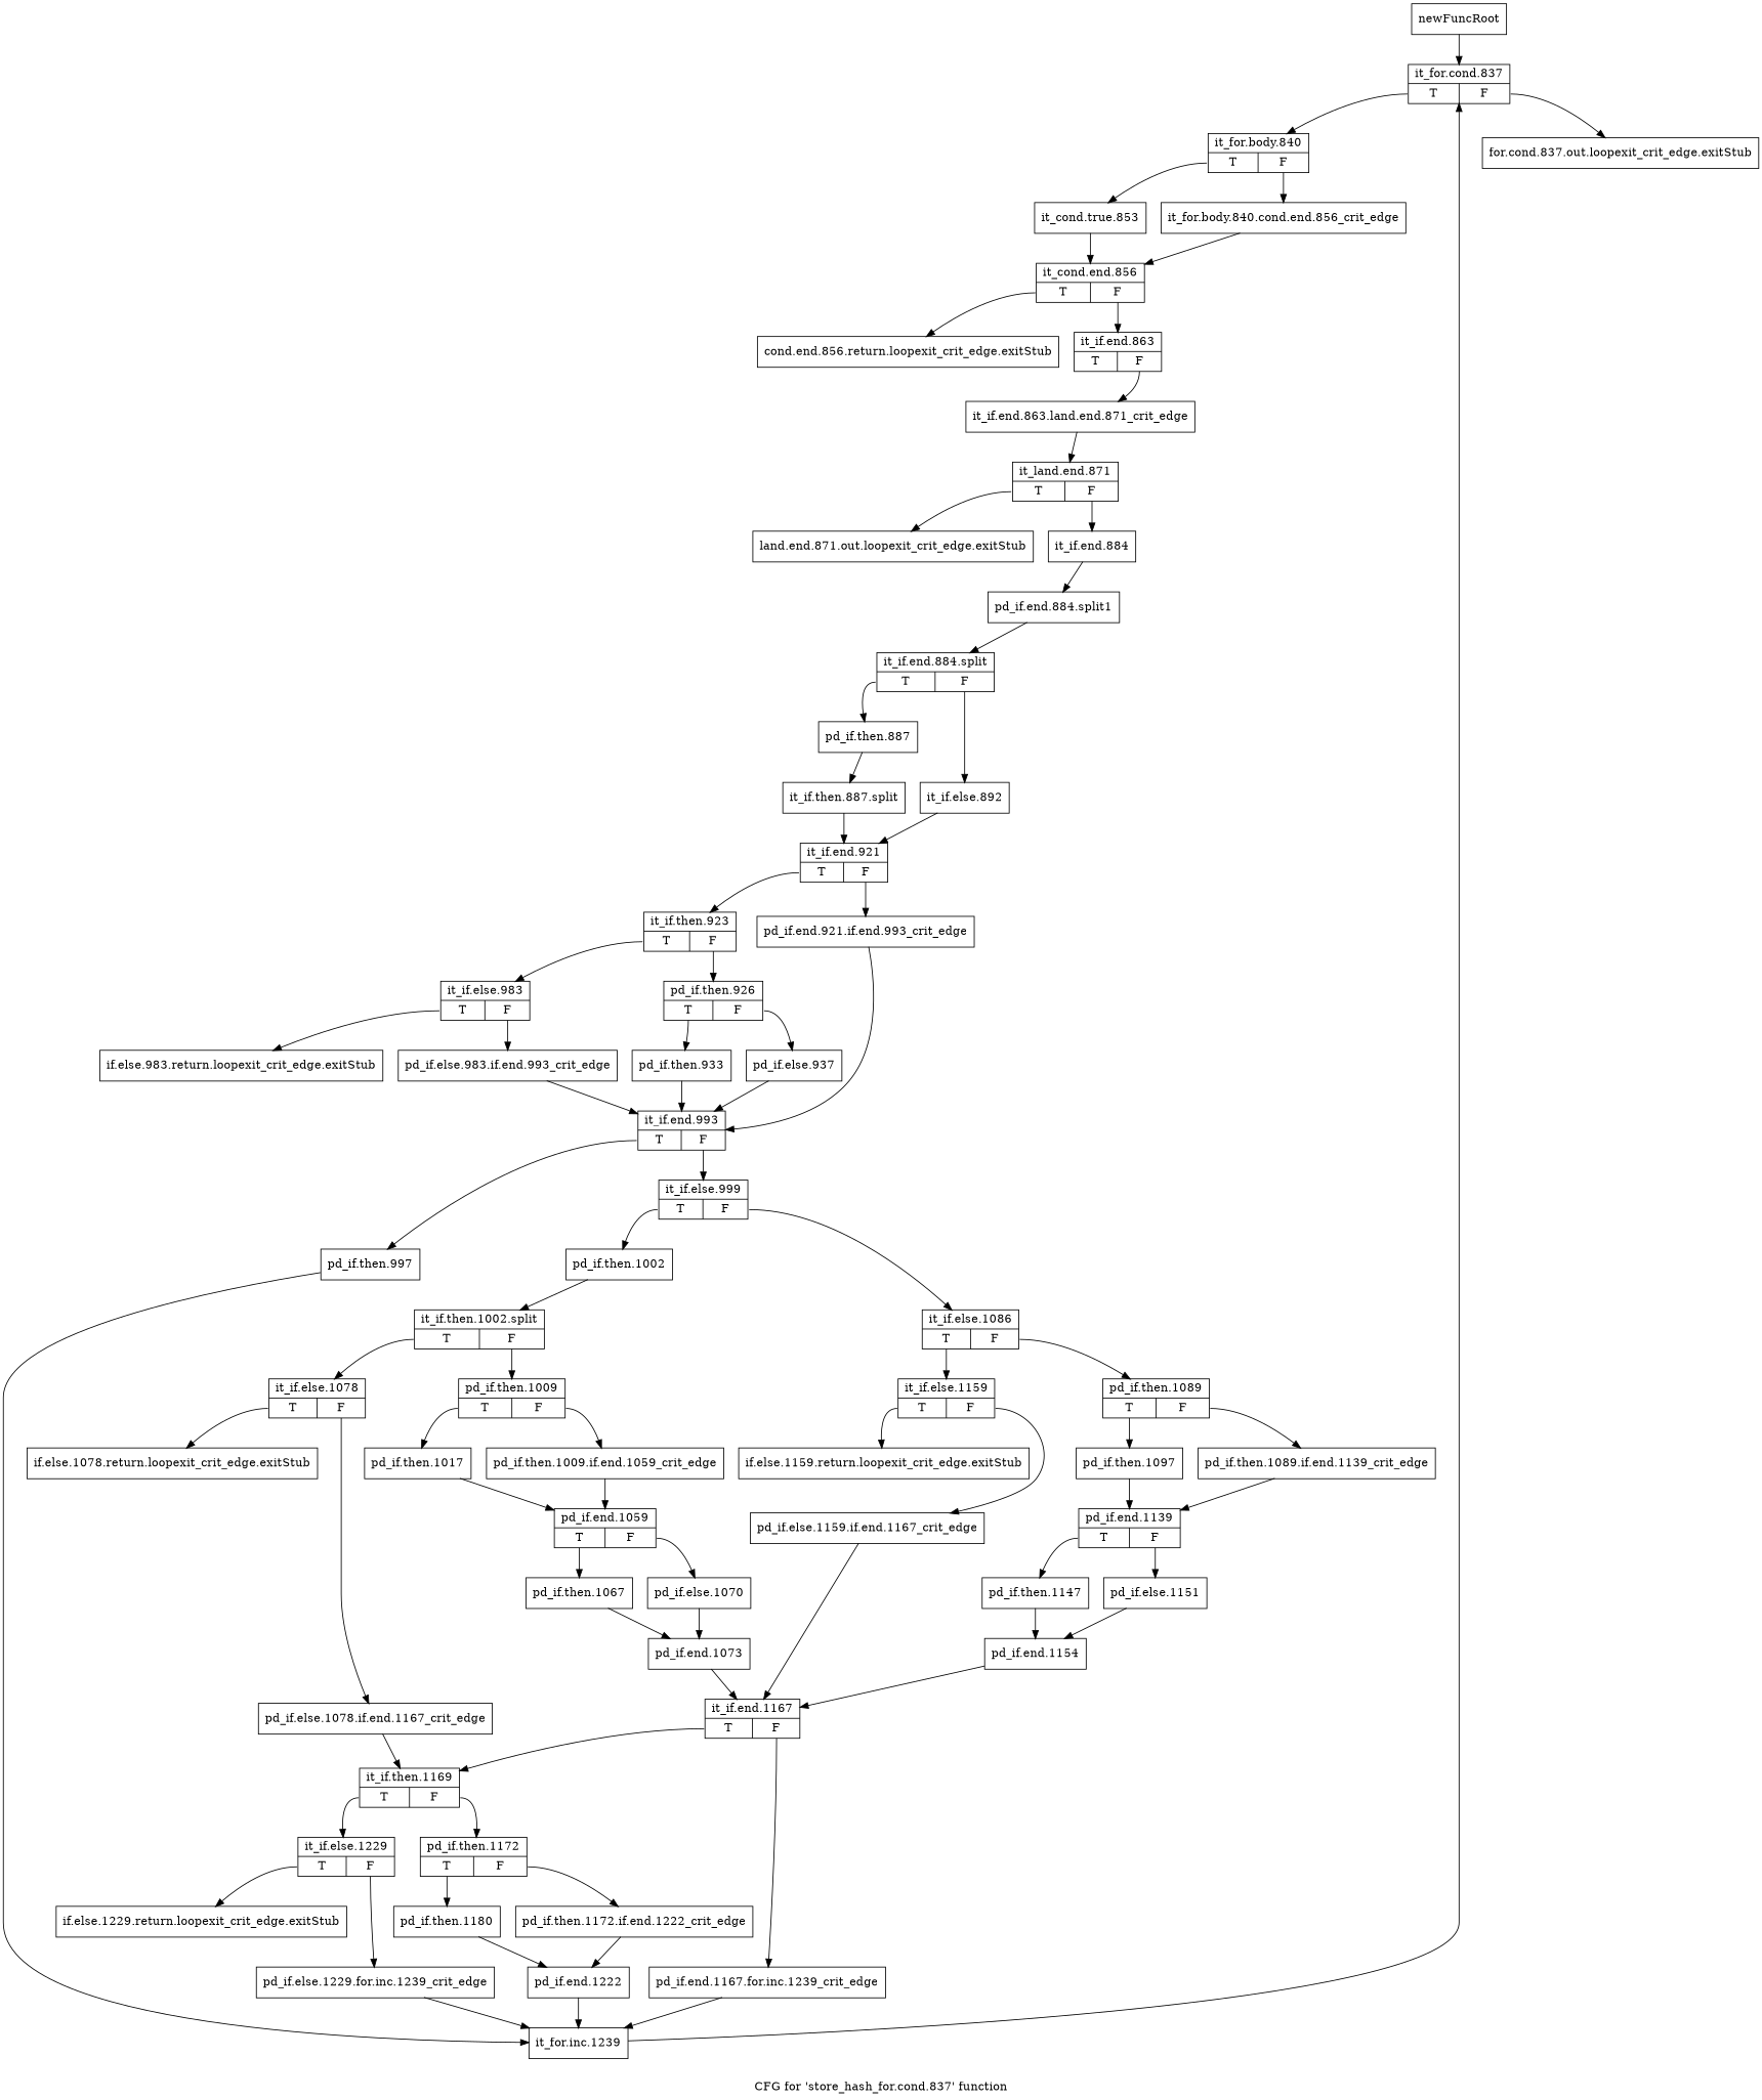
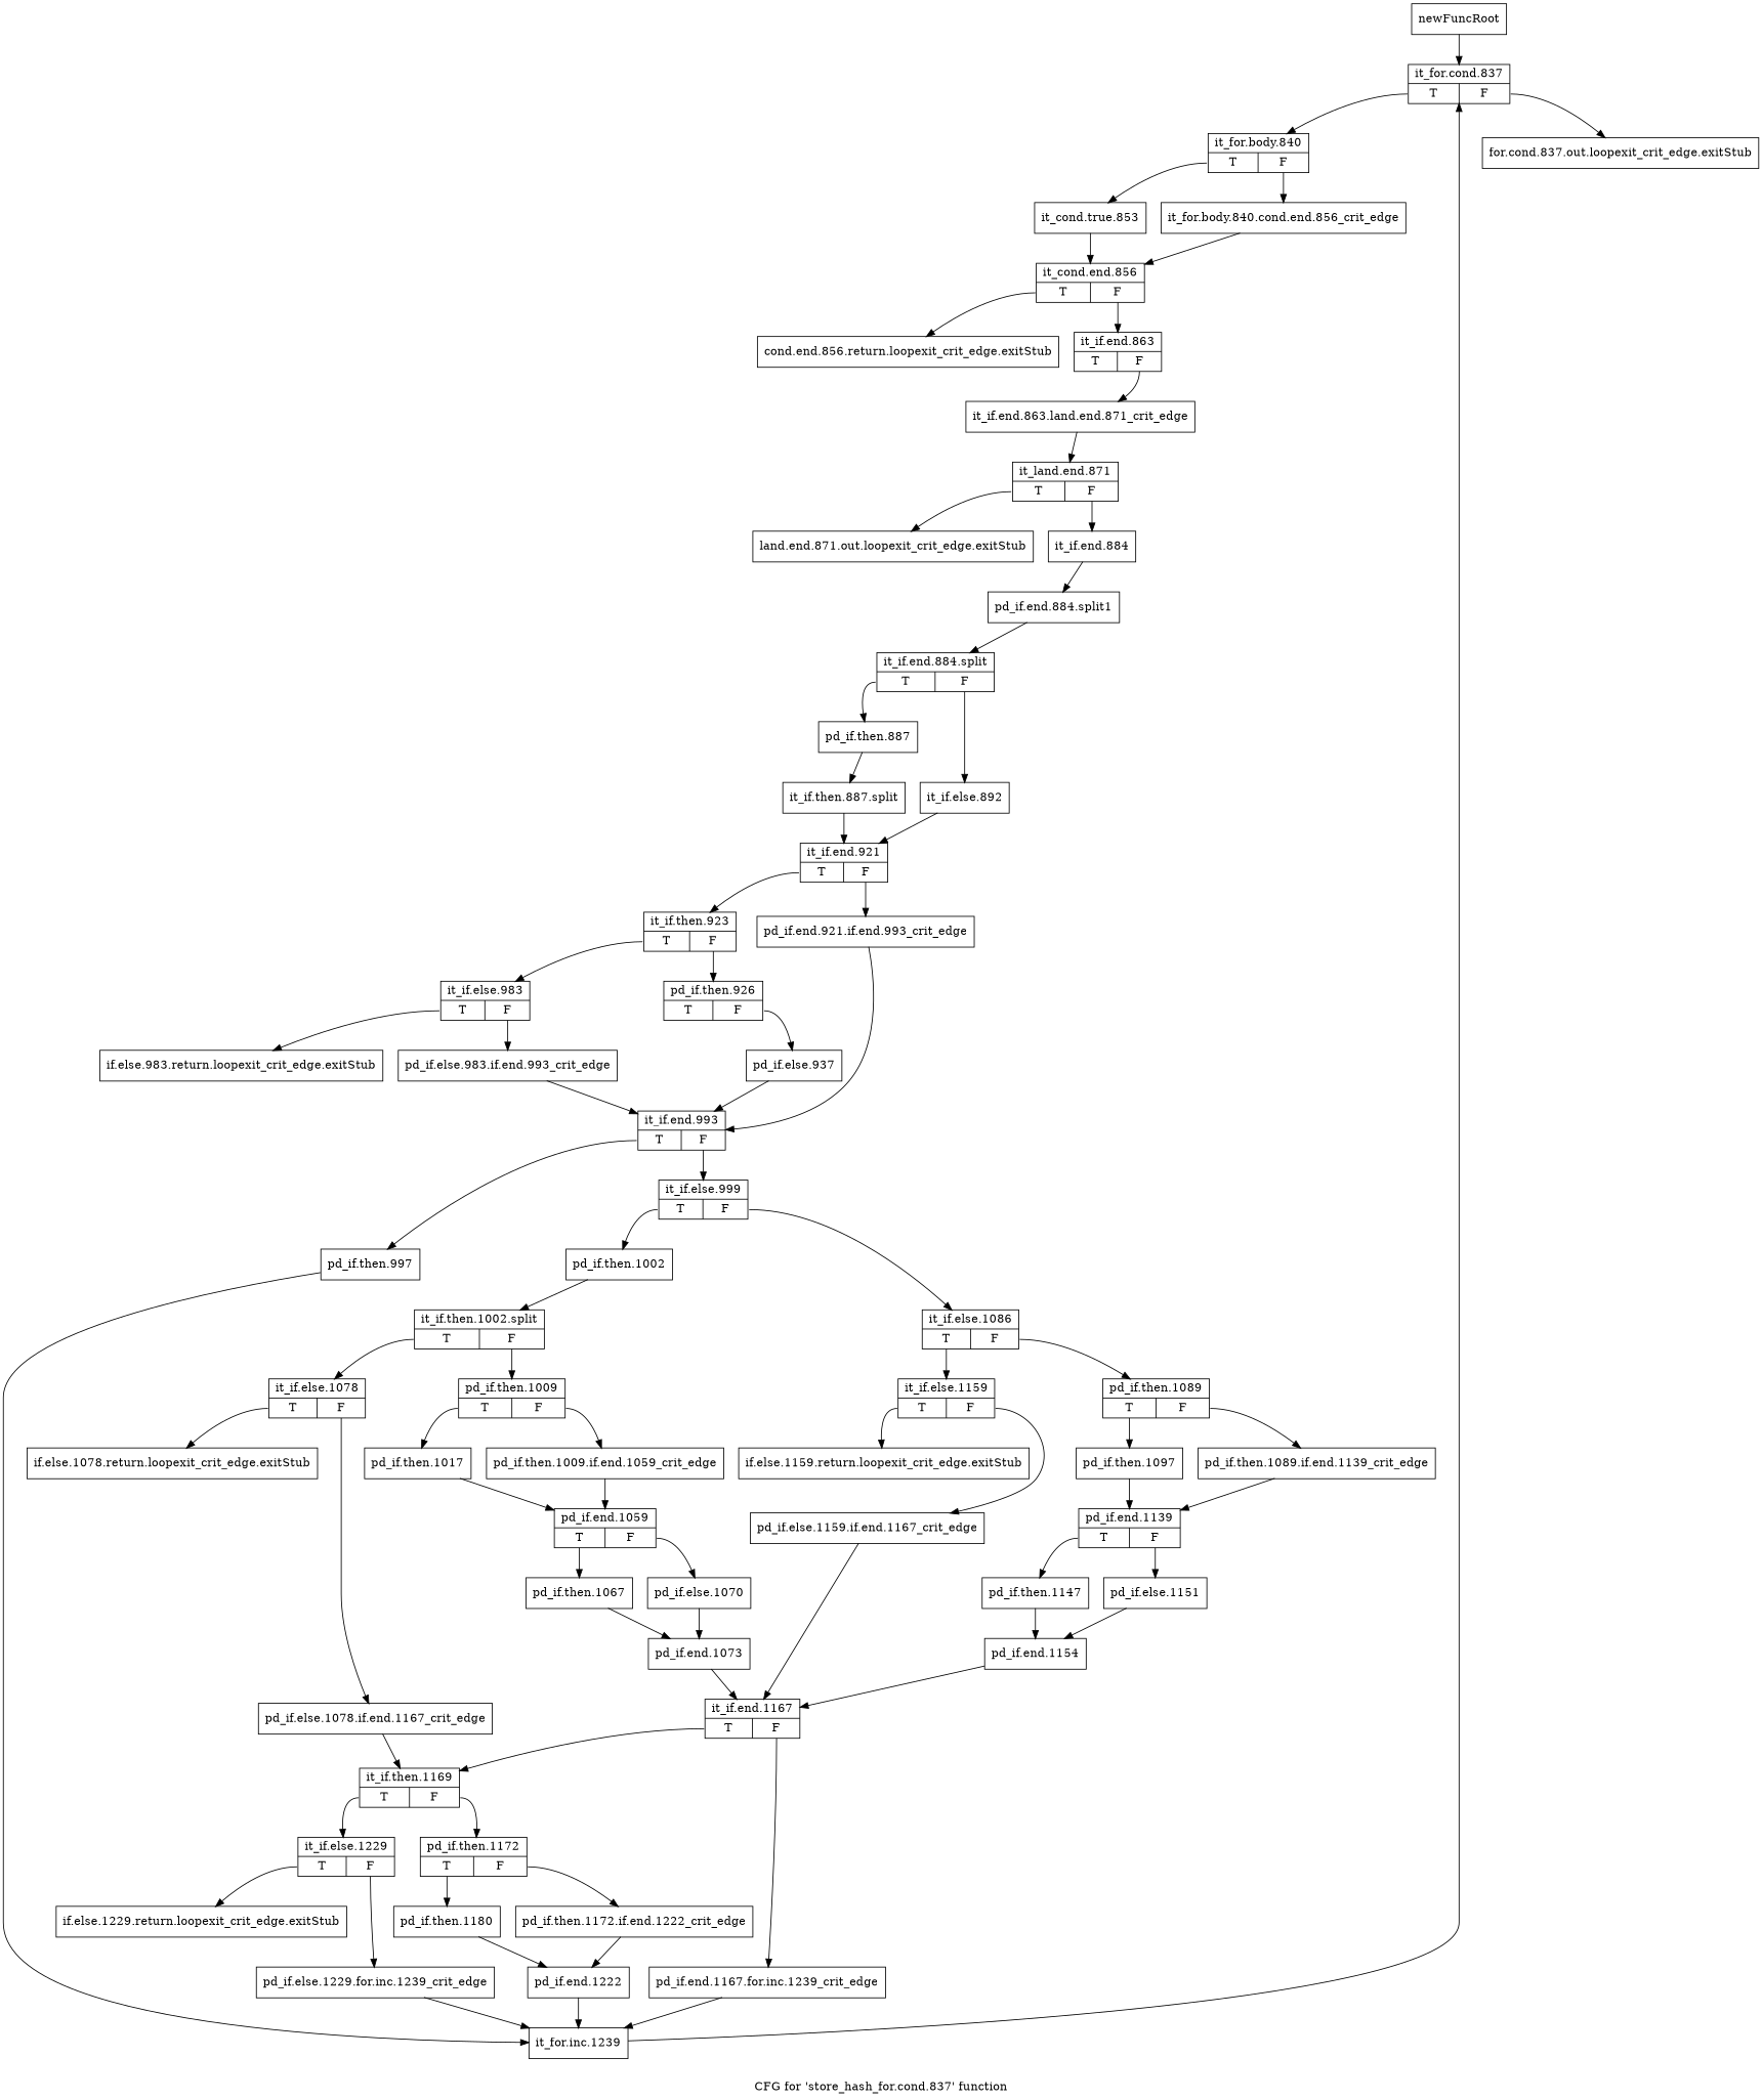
  digraph {
    label="CFG for 'store_hash_for.cond.837' function"
    node [shape=record]
    n1 [label="{newFuncRoot}"]
    n2 [label="{it_for.cond.837|{<s0>T|<s1>F}}"]
    n3 [label="{for.cond.837.out.loopexit_crit_edge.exitStub}"]
    n4 [label="{it_for.body.840|{<s0>T|<s1>F}}"]
    n5 [label="{it_cond.true.853}"]
    n6 [label="{it_for.body.840.cond.end.856_crit_edge}"]
    n7 [label="{cond.end.856.return.loopexit_crit_edge.exitStub}"]
    n8 [label="{land.end.871.out.loopexit_crit_edge.exitStub}"]
    n9 [label="{if.else.983.return.loopexit_crit_edge.exitStub}"]
    n10 [label="{if.else.1159.return.loopexit_crit_edge.exitStub}"]
    n11 [label="{if.else.1078.return.loopexit_crit_edge.exitStub}"]
    n12 [label="{if.else.1229.return.loopexit_crit_edge.exitStub}"]
    n13 [label="{it_cond.end.856|{<s0>T|<s1>F}}"]
    n14 [label="{it_if.end.863|{<s0>T|<s1>F}}"]
    n15 [label="{it_if.end.863.land.end.871_crit_edge}"]
    n16 [label="{it_land.end.871|{<s0>T|<s1>F}}"]
    n17 [label="{it_if.end.884}"]
    n18 [label="{pd_if.end.884.split1}"]
    n19 [label="{it_if.end.884.split|{<s0>T|<s1>F}}"]
    n20 [label="{pd_if.then.887}"]
    n21 [label="{it_if.else.892}"]
    n22 [label="{it_if.then.887.split}"]
    n23 [label="{it_if.end.921|{<s0>T|<s1>F}}"]
    n24 [label="{it_if.then.923|{<s0>T|<s1>F}}"]
    n25 [label="{pd_if.end.921.if.end.993_crit_edge}"]
    n26 [label="{it_if.else.983|{<s0>T|<s1>F}}"]
    n27 [label="{pd_if.then.926|{<s0>T|<s1>F}}"]
    n28 [label="{it_if.end.993|{<s0>T|<s1>F}}"]
    n29 [label="{pd_if.else.983.if.end.993_crit_edge}"]
-   n30 [label="{pd_if.then.933}"]
    n31 [label="{pd_if.else.937}"]
    n32 [label="{pd_if.then.997}"]
    n33 [label="{it_if.else.999|{<s0>T|<s1>F}}"]
    n34 [label="{it_for.inc.1239}"]
    n35 [label="{pd_if.then.1002}"]
    n36 [label="{it_if.else.1086|{<s0>T|<s1>F}}"]
    n37 [label="{it_if.then.1002.split|{<s0>T|<s1>F}}"]
    n38 [label="{it_if.else.1159|{<s0>T|<s1>F}}"]
    n39 [label="{pd_if.then.1089|{<s0>T|<s1>F}}"]
    n40 [label="{it_if.else.1078|{<s0>T|<s1>F}}"]
    n41 [label="{pd_if.then.1009|{<s0>T|<s1>F}}"]
    n42 [label="{pd_if.else.1159.if.end.1167_crit_edge}"]
    n43 [label="{pd_if.then.1097}"]
    n44 [label="{pd_if.then.1089.if.end.1139_crit_edge}"]
    n45 [label="{it_if.end.1167|{<s0>T|<s1>F}}"]
    n46 [label="{pd_if.end.1139|{<s0>T|<s1>F}}"]
    n47 [label="{pd_if.then.1147}"]
    n48 [label="{pd_if.else.1151}"]
    n49 [label="{pd_if.end.1154}"]
    n50 [label="{it_if.then.1169|{<s0>T|<s1>F}}"]
    n51 [label="{pd_if.end.1167.for.inc.1239_crit_edge}"]
    n52 [label="{it_if.else.1229|{<s0>T|<s1>F}}"]
    n53 [label="{pd_if.then.1172|{<s0>T|<s1>F}}"]
    n54 [label="{pd_if.else.1078.if.end.1167_crit_edge}"]
    n55 [label="{pd_if.then.1017}"]
    n56 [label="{pd_if.then.1009.if.end.1059_crit_edge}"]
    n57 [label="{pd_if.end.1059|{<s0>T|<s1>F}}"]
    n58 [label="{pd_if.then.1067}"]
    n59 [label="{pd_if.else.1070}"]
    n60 [label="{pd_if.end.1073}"]
    n61 [label="{pd_if.else.1229.for.inc.1239_crit_edge}"]
    n62 [label="{pd_if.then.1180}"]
    n63 [label="{pd_if.then.1172.if.end.1222_crit_edge}"]
    n64 [label="{pd_if.end.1222}"]
    n1 -> n2
    n2 -> n3 [tailport=s1]
    n2 -> n4 [tailport=s0]
    n4 -> n5 [tailport=s0]
    n4 -> n6 [tailport=s1]
    n5 -> n13
    n6 -> n13
    n13 -> n7 [tailport=s0]
    n13 -> n14 [tailport=s1]
    n14 -> n15 [tailport=s1]
    n15 -> n16
    n16 -> n8 [tailport=s0]
    n16 -> n17 [tailport=s1]
    n17 -> n18
    n18 -> n19
    n19 -> n20 [tailport=s0]
    n19 -> n21 [tailport=s1]
    n20 -> n22
    n21 -> n23
    n22 -> n23
    n23 -> n24 [tailport=s0]
    n23 -> n25 [tailport=s1]
    n24 -> n26 [tailport=s0]
    n24 -> n27 [tailport=s1]
    n25 -> n28
    n26 -> n9 [tailport=s0]
    n26 -> n29 [tailport=s1]
-   n27 -> n30 [tailport=s0]
    n27 -> n31 [tailport=s1]
    n28 -> n32 [tailport=s0]
    n28 -> n33 [tailport=s1]
    n29 -> n28
-   n30 -> n28
    n31 -> n28
    n32 -> n34
    n33 -> n35 [tailport=s0]
    n33 -> n36 [tailport=s1]
    n34 -> n2
    n35 -> n37
    n36 -> n38 [tailport=s0]
    n36 -> n39 [tailport=s1]
    n37 -> n40 [tailport=s0]
    n37 -> n41 [tailport=s1]
    n38 -> n10 [tailport=s0]
    n38 -> n42 [tailport=s1]
    n39 -> n43 [tailport=s0]
    n39 -> n44 [tailport=s1]
    n40 -> n11 [tailport=s0]
    n40 -> n54 [tailport=s1]
    n41 -> n55 [tailport=s0]
    n41 -> n56 [tailport=s1]
    n42 -> n45
    n43 -> n46
    n44 -> n46
    n45 -> n50 [tailport=s0]
    n45 -> n51 [tailport=s1]
    n46 -> n47 [tailport=s0]
    n46 -> n48 [tailport=s1]
    n47 -> n49
    n48 -> n49
    n49 -> n45
    n50 -> n52 [tailport=s0]
    n50 -> n53 [tailport=s1]
    n51 -> n34
    n52 -> n12 [tailport=s0]
    n52 -> n61 [tailport=s1]
    n53 -> n62 [tailport=s0]
    n53 -> n63 [tailport=s1]
    n54 -> n50
    n55 -> n57
    n56 -> n57
    n57 -> n58 [tailport=s0]
    n57 -> n59 [tailport=s1]
    n58 -> n60
    n59 -> n60
    n60 -> n45
    n61 -> n34
    n62 -> n64
    n63 -> n64
    n64 -> n34
  }
